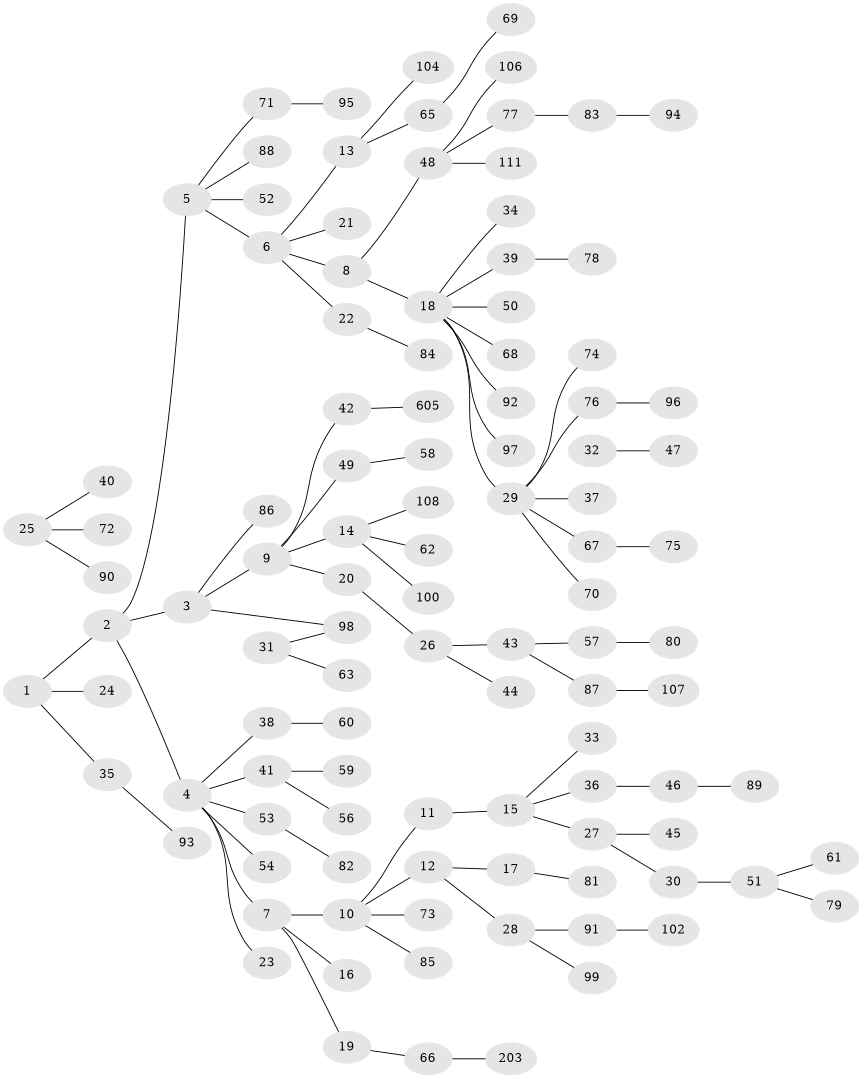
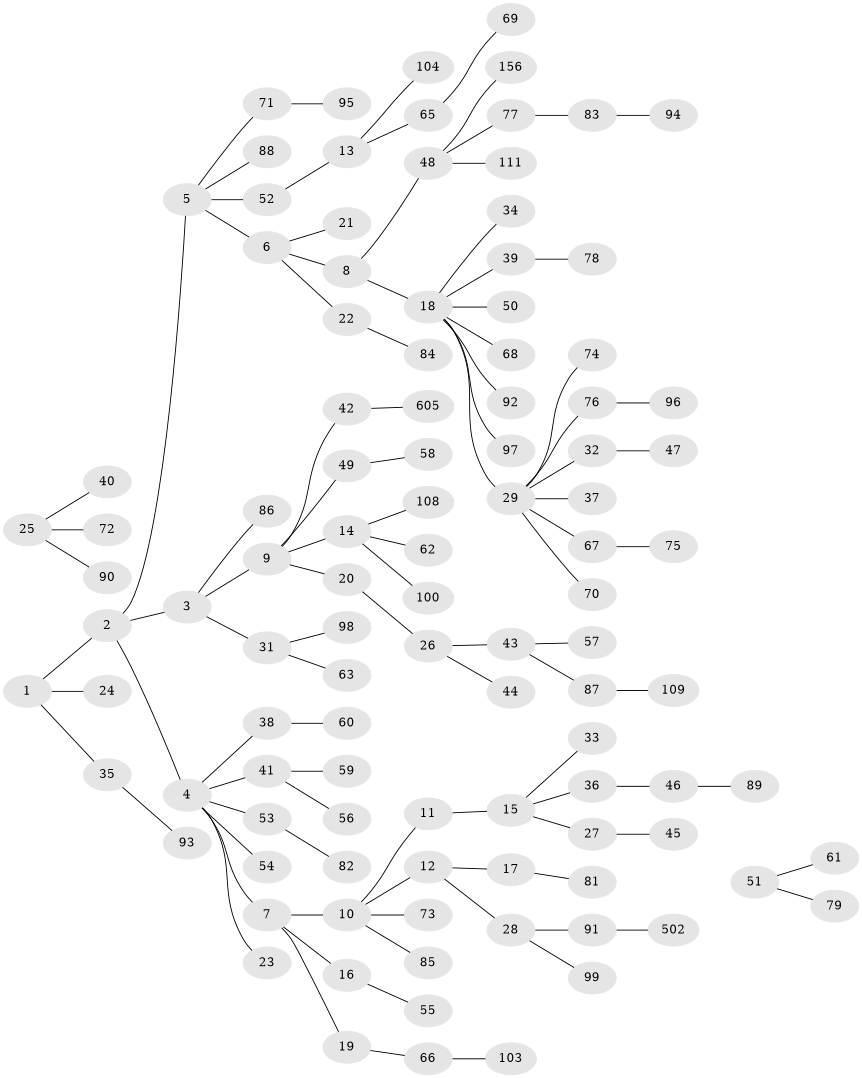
  graph {
    rankdir=LR
    node [color=gray90 style=filled]
    1
    2
    24
    35
    3
    4
    5
    93
    9
    31
    86
    7
    23
    38
    41
    53
    54
    6
    52
    71
    88
    14
    20
    42
    49
    25
    40
    72
    90
    63
    98
    10
    16
    19
    60
    56
    59
    82
    8
    13
    21
    22
    95
    18
    48
    65
    104
    84
    11
    12
    73
    85
+   55
    66
    29
    34
    39
    50
    68
    92
    97
    77
    n63 [label=111]
-   106
+   106 [label=156]
    62
    100
    108
    26
    n69 [label=605]
    58
    15
    17
    28
    27
    33
    36
    81
    91
    99
    69
-   30
    45
    46
    32
    37
    67
    70
    74
    76
    78
-   103 [label=203]
+   103
    43
    44
    57
    87
    51
-   102
+   102 [label=502]
    47
    75
    96
    61
    79
    89
-   80
-   107
+   107 [label=109]
    83
    94
    1 -- 2
    1 -- 24
    1 -- 35
    2 -- 3
    2 -- 4
    2 -- 5
    35 -- 93
    3 -- 9
-   3 -- 98
+   3 -- 31
    3 -- 86
    4 -- 7
    4 -- 23
    4 -- 38
    4 -- 41
    4 -- 53
    4 -- 54
    5 -- 6
    5 -- 52
    5 -- 71
    5 -- 88
    9 -- 14
    9 -- 20
    9 -- 42
    9 -- 49
    31 -- 63
    31 -- 98
    7 -- 10
    7 -- 16
    7 -- 19
    38 -- 60
    41 -- 56
    41 -- 59
    53 -- 82
    6 -- 8
-   6 -- 13
+   52 -- 13
    6 -- 21
    6 -- 22
    71 -- 95
    14 -- 62
    14 -- 100
    14 -- 108
    20 -- 26
    42 -- n69
    49 -- 58
    25 -- 40
    25 -- 72
    25 -- 90
    10 -- 11
    10 -- 12
    10 -- 73
    10 -- 85
+   16 -- 55
    19 -- 66
    8 -- 18
    8 -- 48
    13 -- 65
    13 -- 104
    22 -- 84
    18 -- 29
    18 -- 34
    18 -- 39
    18 -- 50
    18 -- 68
    18 -- 92
    18 -- 97
    48 -- 77
    48 -- n63
    48 -- 106
    65 -- 69
    11 -- 15
    12 -- 17
    12 -- 28
    66 -- 103
+   29 -- 32
    29 -- 37
    29 -- 67
    29 -- 70
    29 -- 74
    29 -- 76
    39 -- 78
    77 -- 83
    26 -- 43
    26 -- 44
    15 -- 27
    15 -- 33
    15 -- 36
    17 -- 81
    28 -- 91
    28 -- 99
-   27 -- 30
    27 -- 45
    36 -- 46
    91 -- 102
-   30 -- 51
    46 -- 89
    32 -- 47
    67 -- 75
    76 -- 96
    43 -- 57
    43 -- 87
-   57 -- 80
    87 -- 107
    51 -- 61
    51 -- 79
    83 -- 94
  }
